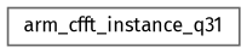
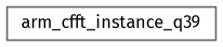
  digraph {
    rankdir=LR
    fontname="Fira Sans"
-   n1 [color=grey40 fillcolor=white fontname="Fira Sans" fontsize=10 height=0.2 label=arm_cfft_instance_q31 shape=box style=filled width=0.4]
+   n1 [color=grey40 fillcolor=white fontname="Fira Sans" fontsize=10 height=0.2 label=arm_cfft_instance_q39 shape=box style=filled width=0.4]
  }
